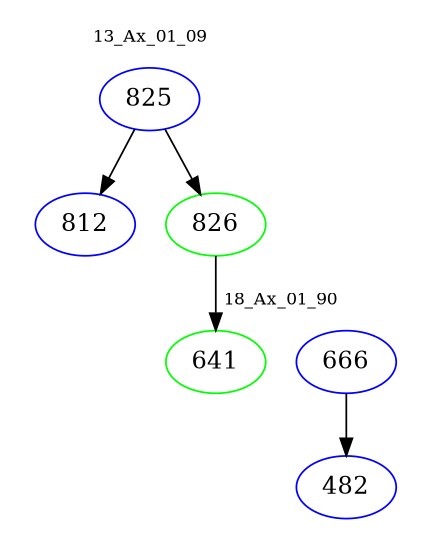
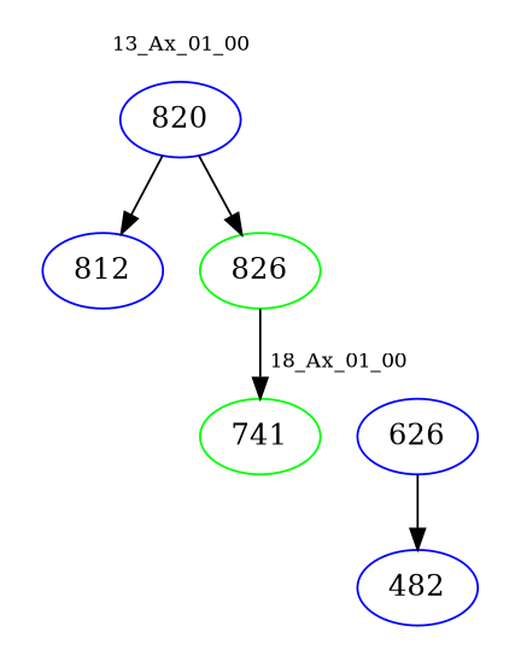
  digraph {
    node [color=blue]
    edge [color=black]
-   n1 [label=825]
+   n1 [label=820]
    n2 [label=812]
    n3 [color=green label=826]
-   n4 [label=666]
-   n5 [color=green label=641]
+   n4 [label=626]
+   n5 [color=green label=741]
    n6 [label=482]
    subgraph cluster_1 {
      color=white
      fontsize=10
-     label="13_Ax_01_09"
+     label="13_Ax_01_00"
      n1
      n2
      n3
    }
    subgraph cluster_2 {
      color=white
      fontsize=10
-     label="18_Ax_01_90"
+     label="18_Ax_01_00"
      n4
      n5
      n6
    }
    n1 -> n2
    n1 -> n3
    n3 -> n5
    n4 -> n6
  }
